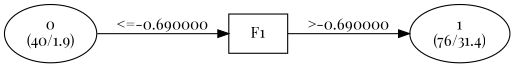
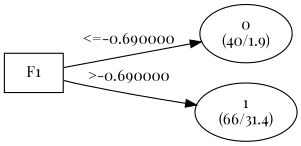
  digraph {
    fontname="Playfair Display"
    rankdir=LR
    node [fontname="Playfair Display" shape=ellipse]
    edge [fontname="Playfair Display"]
    n1 [label="F1\n" shape=box]
    n2 [label="0\n(40/1.9)"]
-   n3 [label="1\n(76/31.4)"]
-   n2 -> n1 [label="<=-0.690000"]
+   n3 [label="1\n(66/31.4)"]
+   n1 -> n2 [label="<=-0.690000"]
    n1 -> n3 [label=">-0.690000"]
  }
